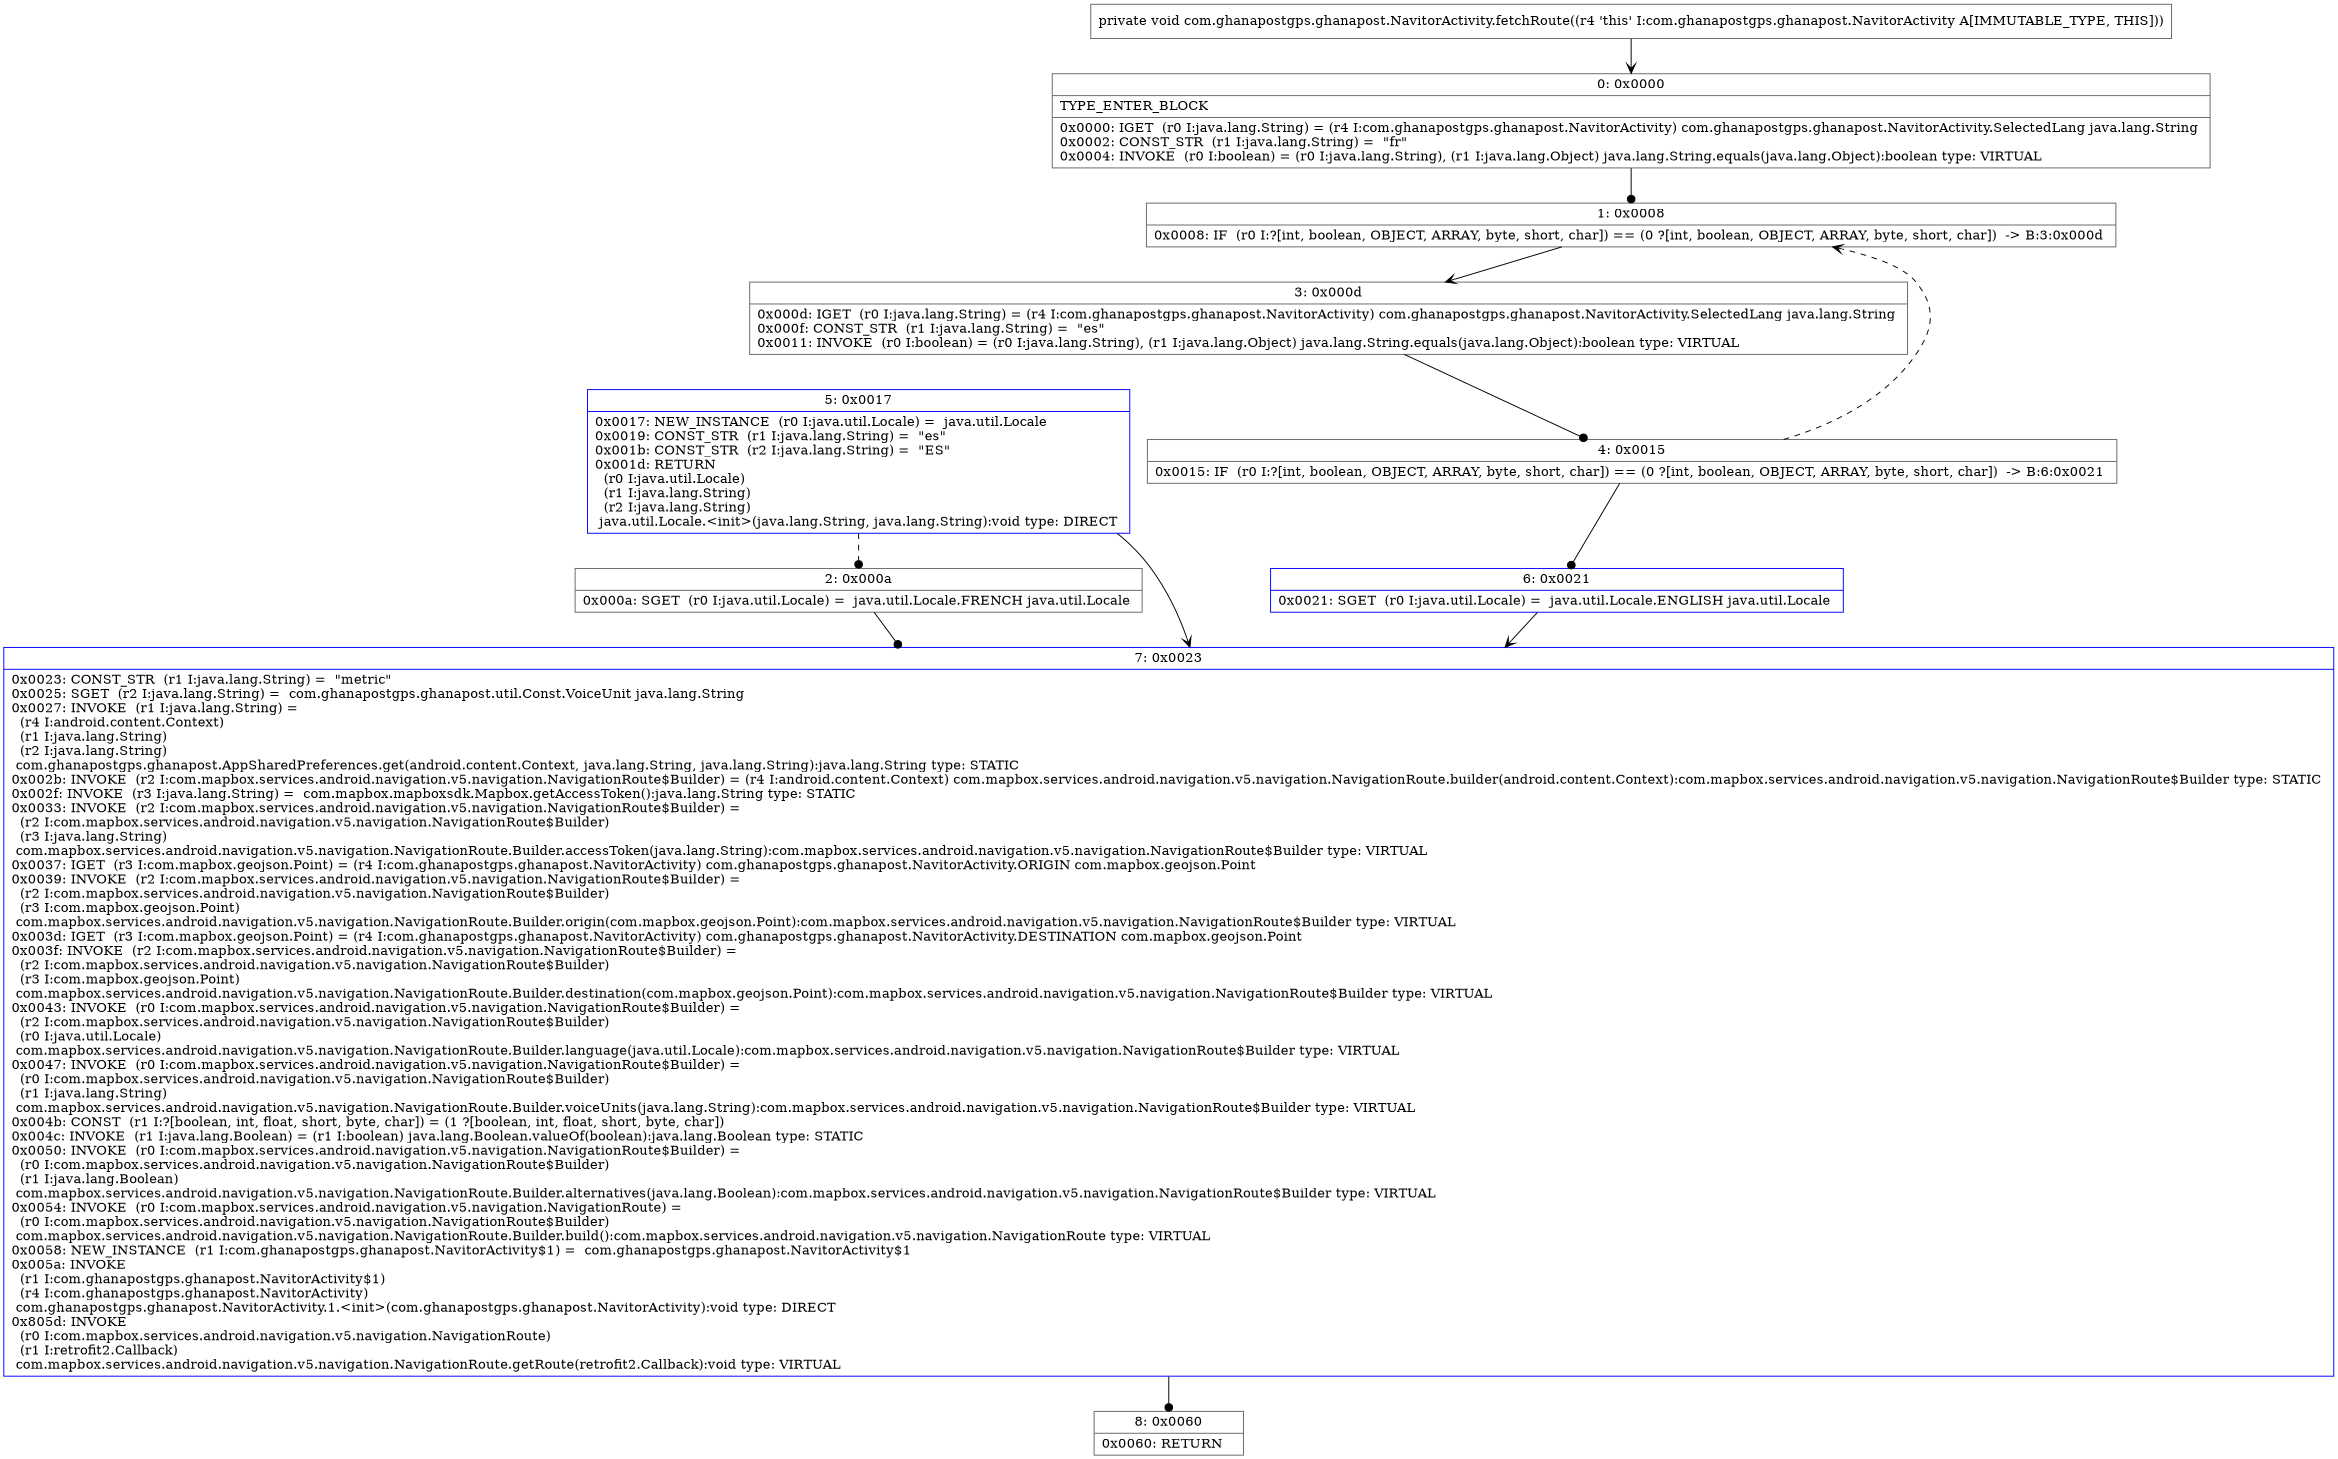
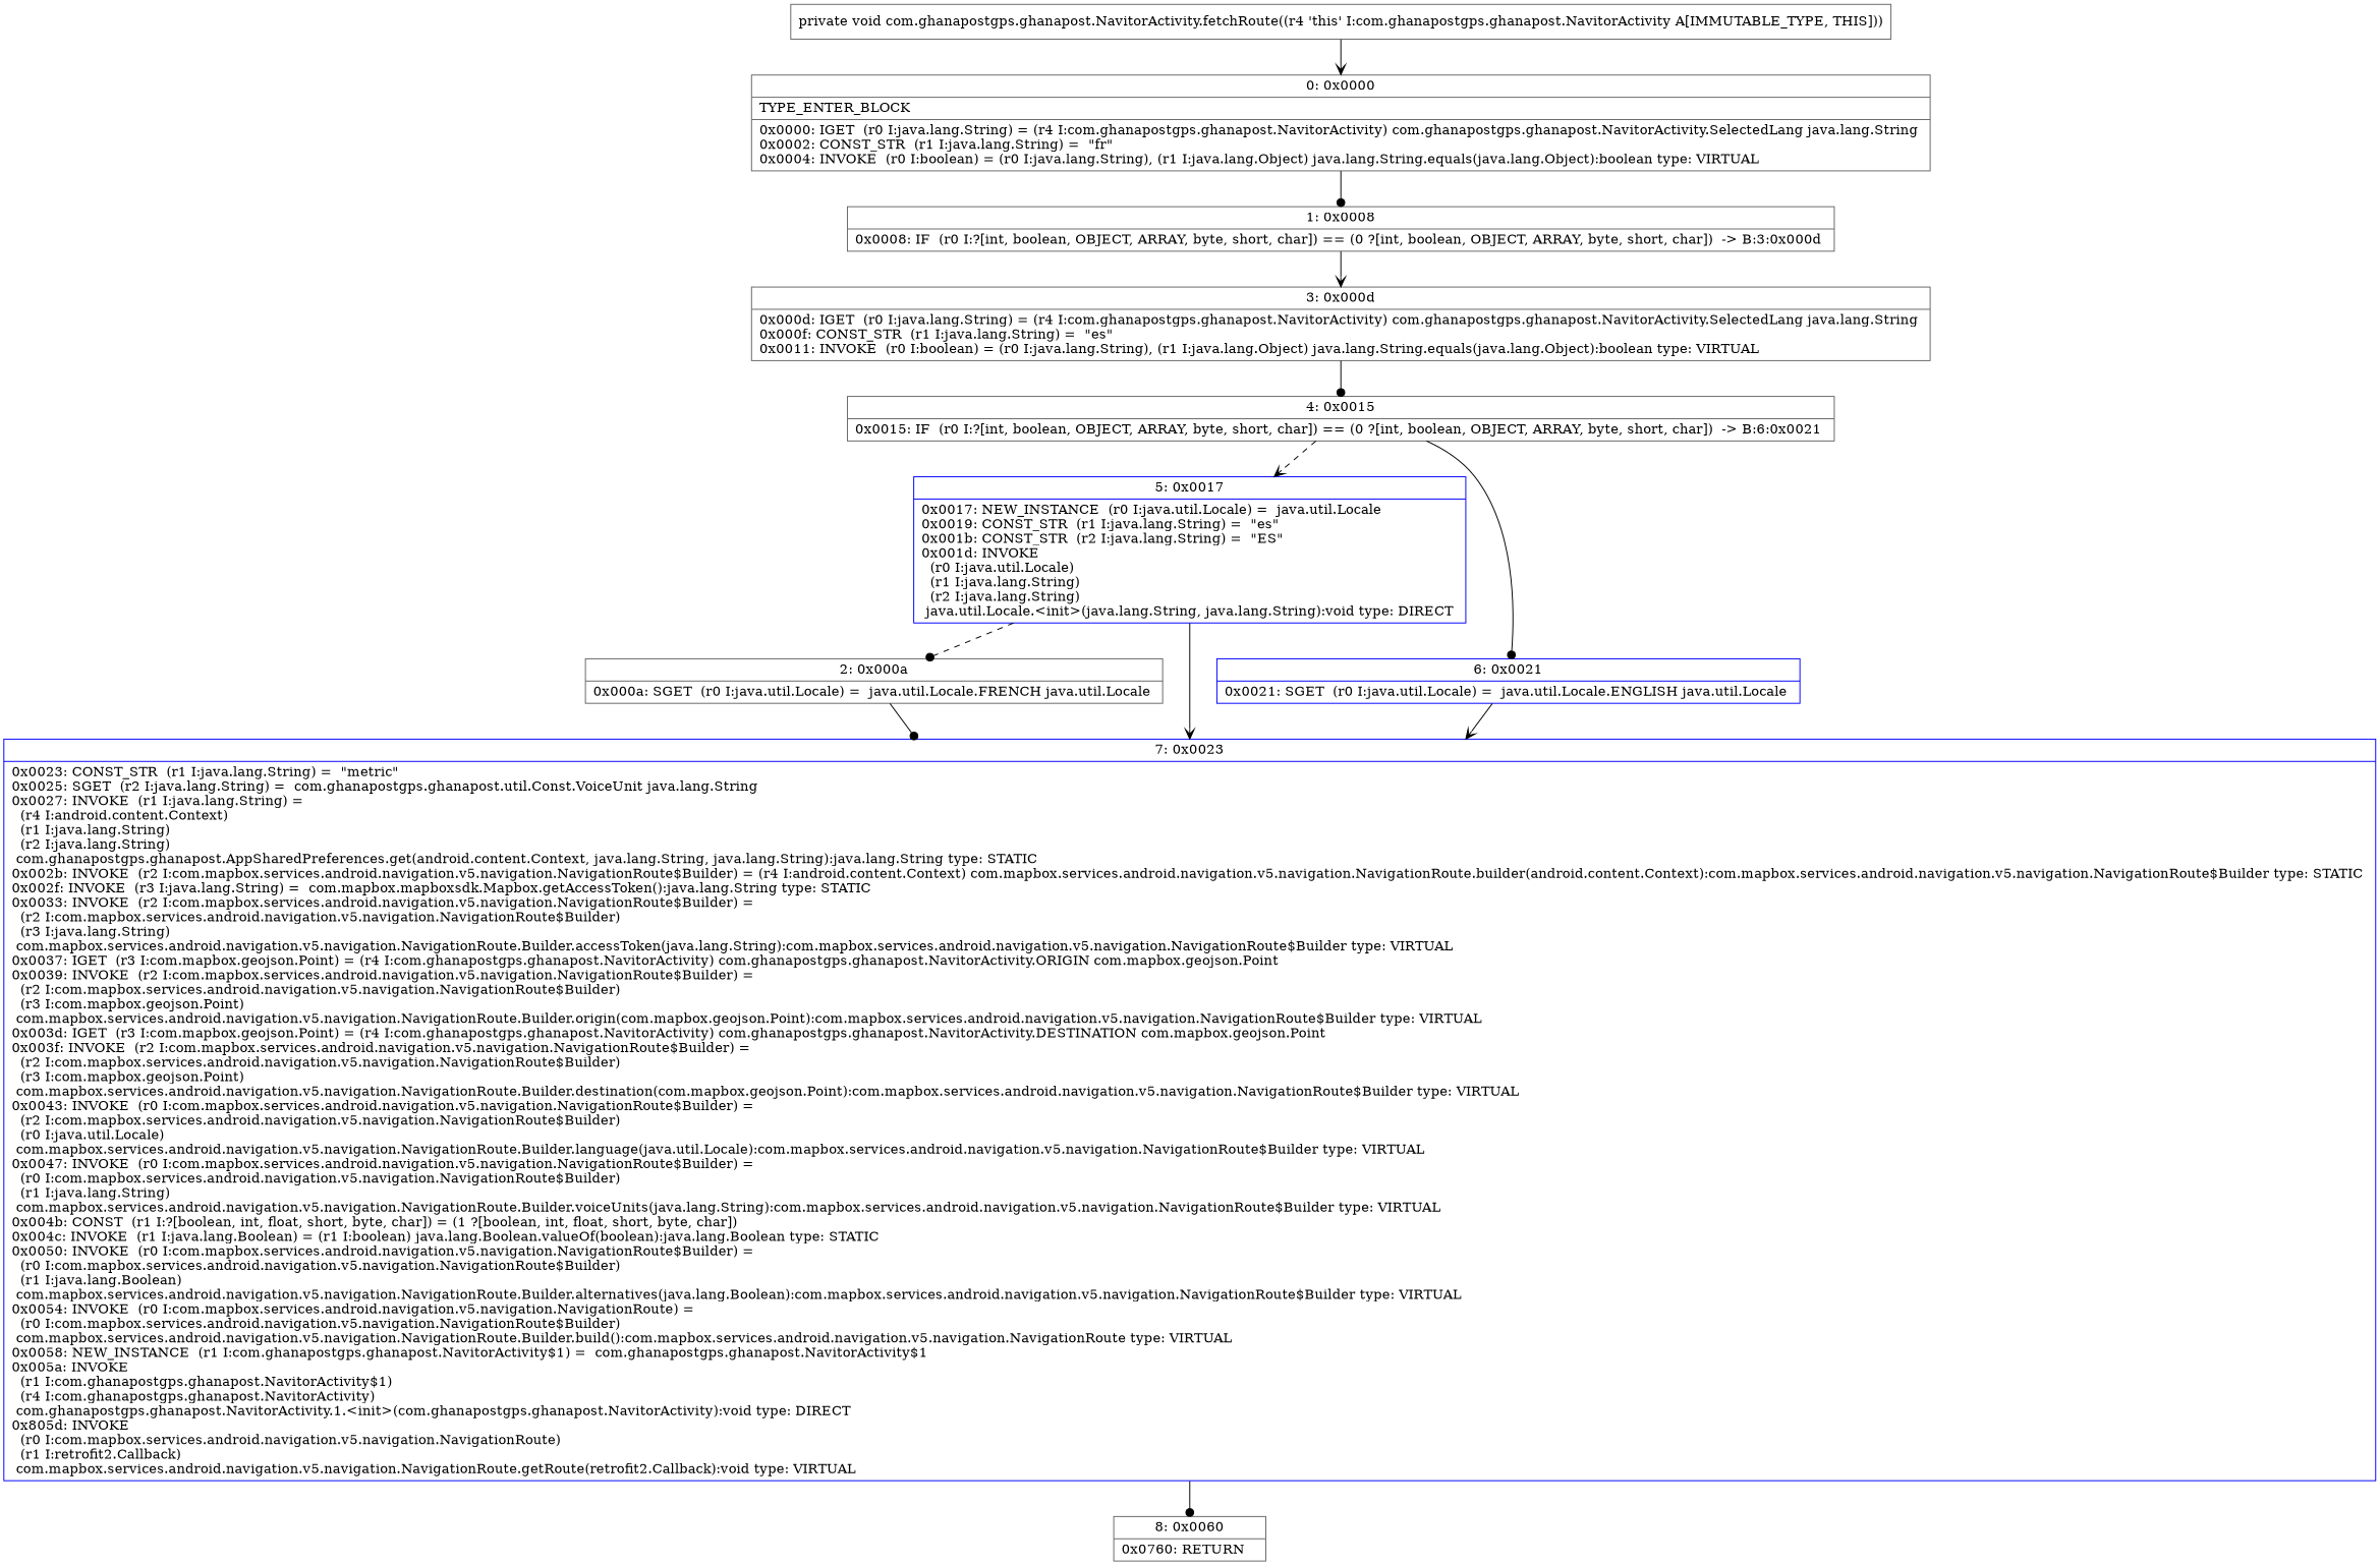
  digraph {
    node [color=gray40 shape=record]
    edge [arrowhead=dot]
    n1 [label="{0\:\ 0x0000|TYPE_ENTER_BLOCK\l|0x0000: IGET  (r0 I:java.lang.String) = (r4 I:com.ghanapostgps.ghanapost.NavitorActivity) com.ghanapostgps.ghanapost.NavitorActivity.SelectedLang java.lang.String \l0x0002: CONST_STR  (r1 I:java.lang.String) =  \"fr\" \l0x0004: INVOKE  (r0 I:boolean) = (r0 I:java.lang.String), (r1 I:java.lang.Object) java.lang.String.equals(java.lang.Object):boolean type: VIRTUAL \l}"]
    n2 [label="{1\:\ 0x0008|0x0008: IF  (r0 I:?[int, boolean, OBJECT, ARRAY, byte, short, char]) == (0 ?[int, boolean, OBJECT, ARRAY, byte, short, char])  \-\> B:3:0x000d \l}"]
    n3 [label="{3\:\ 0x000d|0x000d: IGET  (r0 I:java.lang.String) = (r4 I:com.ghanapostgps.ghanapost.NavitorActivity) com.ghanapostgps.ghanapost.NavitorActivity.SelectedLang java.lang.String \l0x000f: CONST_STR  (r1 I:java.lang.String) =  \"es\" \l0x0011: INVOKE  (r0 I:boolean) = (r0 I:java.lang.String), (r1 I:java.lang.Object) java.lang.String.equals(java.lang.Object):boolean type: VIRTUAL \l}"]
    n4 [label="{2\:\ 0x000a|0x000a: SGET  (r0 I:java.util.Locale) =  java.util.Locale.FRENCH java.util.Locale \l}"]
    n5 [color=blue label="{7\:\ 0x0023|0x0023: CONST_STR  (r1 I:java.lang.String) =  \"metric\" \l0x0025: SGET  (r2 I:java.lang.String) =  com.ghanapostgps.ghanapost.util.Const.VoiceUnit java.lang.String \l0x0027: INVOKE  (r1 I:java.lang.String) = \l  (r4 I:android.content.Context)\l  (r1 I:java.lang.String)\l  (r2 I:java.lang.String)\l com.ghanapostgps.ghanapost.AppSharedPreferences.get(android.content.Context, java.lang.String, java.lang.String):java.lang.String type: STATIC \l0x002b: INVOKE  (r2 I:com.mapbox.services.android.navigation.v5.navigation.NavigationRoute$Builder) = (r4 I:android.content.Context) com.mapbox.services.android.navigation.v5.navigation.NavigationRoute.builder(android.content.Context):com.mapbox.services.android.navigation.v5.navigation.NavigationRoute$Builder type: STATIC \l0x002f: INVOKE  (r3 I:java.lang.String) =  com.mapbox.mapboxsdk.Mapbox.getAccessToken():java.lang.String type: STATIC \l0x0033: INVOKE  (r2 I:com.mapbox.services.android.navigation.v5.navigation.NavigationRoute$Builder) = \l  (r2 I:com.mapbox.services.android.navigation.v5.navigation.NavigationRoute$Builder)\l  (r3 I:java.lang.String)\l com.mapbox.services.android.navigation.v5.navigation.NavigationRoute.Builder.accessToken(java.lang.String):com.mapbox.services.android.navigation.v5.navigation.NavigationRoute$Builder type: VIRTUAL \l0x0037: IGET  (r3 I:com.mapbox.geojson.Point) = (r4 I:com.ghanapostgps.ghanapost.NavitorActivity) com.ghanapostgps.ghanapost.NavitorActivity.ORIGIN com.mapbox.geojson.Point \l0x0039: INVOKE  (r2 I:com.mapbox.services.android.navigation.v5.navigation.NavigationRoute$Builder) = \l  (r2 I:com.mapbox.services.android.navigation.v5.navigation.NavigationRoute$Builder)\l  (r3 I:com.mapbox.geojson.Point)\l com.mapbox.services.android.navigation.v5.navigation.NavigationRoute.Builder.origin(com.mapbox.geojson.Point):com.mapbox.services.android.navigation.v5.navigation.NavigationRoute$Builder type: VIRTUAL \l0x003d: IGET  (r3 I:com.mapbox.geojson.Point) = (r4 I:com.ghanapostgps.ghanapost.NavitorActivity) com.ghanapostgps.ghanapost.NavitorActivity.DESTINATION com.mapbox.geojson.Point \l0x003f: INVOKE  (r2 I:com.mapbox.services.android.navigation.v5.navigation.NavigationRoute$Builder) = \l  (r2 I:com.mapbox.services.android.navigation.v5.navigation.NavigationRoute$Builder)\l  (r3 I:com.mapbox.geojson.Point)\l com.mapbox.services.android.navigation.v5.navigation.NavigationRoute.Builder.destination(com.mapbox.geojson.Point):com.mapbox.services.android.navigation.v5.navigation.NavigationRoute$Builder type: VIRTUAL \l0x0043: INVOKE  (r0 I:com.mapbox.services.android.navigation.v5.navigation.NavigationRoute$Builder) = \l  (r2 I:com.mapbox.services.android.navigation.v5.navigation.NavigationRoute$Builder)\l  (r0 I:java.util.Locale)\l com.mapbox.services.android.navigation.v5.navigation.NavigationRoute.Builder.language(java.util.Locale):com.mapbox.services.android.navigation.v5.navigation.NavigationRoute$Builder type: VIRTUAL \l0x0047: INVOKE  (r0 I:com.mapbox.services.android.navigation.v5.navigation.NavigationRoute$Builder) = \l  (r0 I:com.mapbox.services.android.navigation.v5.navigation.NavigationRoute$Builder)\l  (r1 I:java.lang.String)\l com.mapbox.services.android.navigation.v5.navigation.NavigationRoute.Builder.voiceUnits(java.lang.String):com.mapbox.services.android.navigation.v5.navigation.NavigationRoute$Builder type: VIRTUAL \l0x004b: CONST  (r1 I:?[boolean, int, float, short, byte, char]) = (1 ?[boolean, int, float, short, byte, char]) \l0x004c: INVOKE  (r1 I:java.lang.Boolean) = (r1 I:boolean) java.lang.Boolean.valueOf(boolean):java.lang.Boolean type: STATIC \l0x0050: INVOKE  (r0 I:com.mapbox.services.android.navigation.v5.navigation.NavigationRoute$Builder) = \l  (r0 I:com.mapbox.services.android.navigation.v5.navigation.NavigationRoute$Builder)\l  (r1 I:java.lang.Boolean)\l com.mapbox.services.android.navigation.v5.navigation.NavigationRoute.Builder.alternatives(java.lang.Boolean):com.mapbox.services.android.navigation.v5.navigation.NavigationRoute$Builder type: VIRTUAL \l0x0054: INVOKE  (r0 I:com.mapbox.services.android.navigation.v5.navigation.NavigationRoute) = \l  (r0 I:com.mapbox.services.android.navigation.v5.navigation.NavigationRoute$Builder)\l com.mapbox.services.android.navigation.v5.navigation.NavigationRoute.Builder.build():com.mapbox.services.android.navigation.v5.navigation.NavigationRoute type: VIRTUAL \l0x0058: NEW_INSTANCE  (r1 I:com.ghanapostgps.ghanapost.NavitorActivity$1) =  com.ghanapostgps.ghanapost.NavitorActivity$1 \l0x005a: INVOKE  \l  (r1 I:com.ghanapostgps.ghanapost.NavitorActivity$1)\l  (r4 I:com.ghanapostgps.ghanapost.NavitorActivity)\l com.ghanapostgps.ghanapost.NavitorActivity.1.\<init\>(com.ghanapostgps.ghanapost.NavitorActivity):void type: DIRECT \l0x805d: INVOKE  \l  (r0 I:com.mapbox.services.android.navigation.v5.navigation.NavigationRoute)\l  (r1 I:retrofit2.Callback)\l com.mapbox.services.android.navigation.v5.navigation.NavigationRoute.getRoute(retrofit2.Callback):void type: VIRTUAL \l}"]
    n6 [label="{4\:\ 0x0015|0x0015: IF  (r0 I:?[int, boolean, OBJECT, ARRAY, byte, short, char]) == (0 ?[int, boolean, OBJECT, ARRAY, byte, short, char])  \-\> B:6:0x0021 \l}"]
-   n7 [label="{8\:\ 0x0060|0x0060: RETURN   \l}"]
-   n8 [color=blue label="{5\:\ 0x0017|0x0017: NEW_INSTANCE  (r0 I:java.util.Locale) =  java.util.Locale \l0x0019: CONST_STR  (r1 I:java.lang.String) =  \"es\" \l0x001b: CONST_STR  (r2 I:java.lang.String) =  \"ES\" \l0x001d: RETURN  \l  (r0 I:java.util.Locale)\l  (r1 I:java.lang.String)\l  (r2 I:java.lang.String)\l java.util.Locale.\<init\>(java.lang.String, java.lang.String):void type: DIRECT \l}"]
+   n7 [label="{8\:\ 0x0060|0x0760: RETURN   \l}"]
+   n8 [color=blue label="{5\:\ 0x0017|0x0017: NEW_INSTANCE  (r0 I:java.util.Locale) =  java.util.Locale \l0x0019: CONST_STR  (r1 I:java.lang.String) =  \"es\" \l0x001b: CONST_STR  (r2 I:java.lang.String) =  \"ES\" \l0x001d: INVOKE  \l  (r0 I:java.util.Locale)\l  (r1 I:java.lang.String)\l  (r2 I:java.lang.String)\l java.util.Locale.\<init\>(java.lang.String, java.lang.String):void type: DIRECT \l}"]
    n9 [color=blue label="{6\:\ 0x0021|0x0021: SGET  (r0 I:java.util.Locale) =  java.util.Locale.ENGLISH java.util.Locale \l}"]
    n10 [label="{private void com.ghanapostgps.ghanapost.NavitorActivity.fetchRoute((r4 'this' I:com.ghanapostgps.ghanapost.NavitorActivity A[IMMUTABLE_TYPE, THIS])) }"]
    n1 -> n2
    n2 -> n3 [arrowhead=vee]
    n3 -> n6
    n4 -> n5
    n5 -> n7
-   n6 -> n2 [arrowhead=vee style=dashed]
+   n6 -> n8 [arrowhead=vee style=dashed]
    n6 -> n9
    n8 -> n4 [style=dashed]
    n8 -> n5 [arrowhead=vee]
    n9 -> n5 [arrowhead=vee]
    n10 -> n1 [arrowhead=vee]
  }
